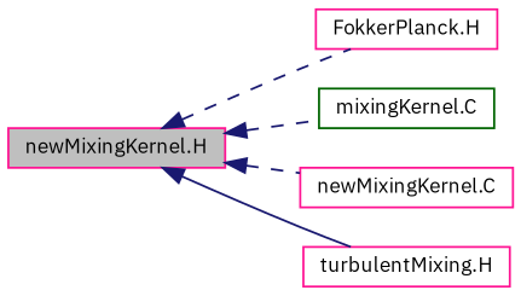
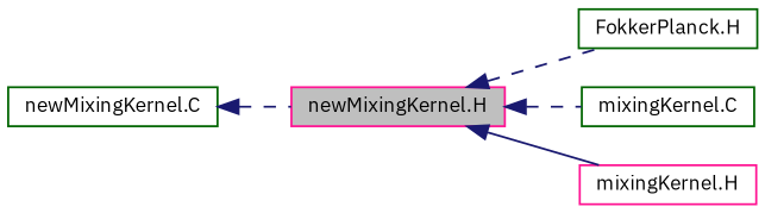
  digraph {
    fontname="IBM Plex Sans"
    rankdir=LR
    node [color=darkgreen fontname="IBM Plex Sans" fontsize=10 shape=record]
    edge [color=midnightblue dir=back fontname="IBM Plex Sans" fontsize=10 labelfontname=Helvetica labelfontsize=10 style=dashed]
    n1 [color=deeppink fillcolor=grey75 fontcolor=black height=0.2 label="newMixingKernel.H" style=filled width=0.4]
-   n2 [color=deeppink height=0.2 label="FokkerPlanck.H" width=0.4]
+   n2 [height=0.2 label="FokkerPlanck.H" width=0.4]
    n3 [height=0.2 label="mixingKernel.C" width=0.4]
-   n4 [color=deeppink height=0.2 label="newMixingKernel.C" width=0.4]
-   n5 [color=deeppink height=0.2 label="turbulentMixing.H" width=0.4]
+   n4 [height=0.2 label="newMixingKernel.C" width=0.4]
+   n5 [color=deeppink height=0.2 label="mixingKernel.H" width=0.4]
    n1 -> n2
    n1 -> n3
-   n1 -> n4
+   n4 -> n1
    n1 -> n5 [style=solid]
  }
